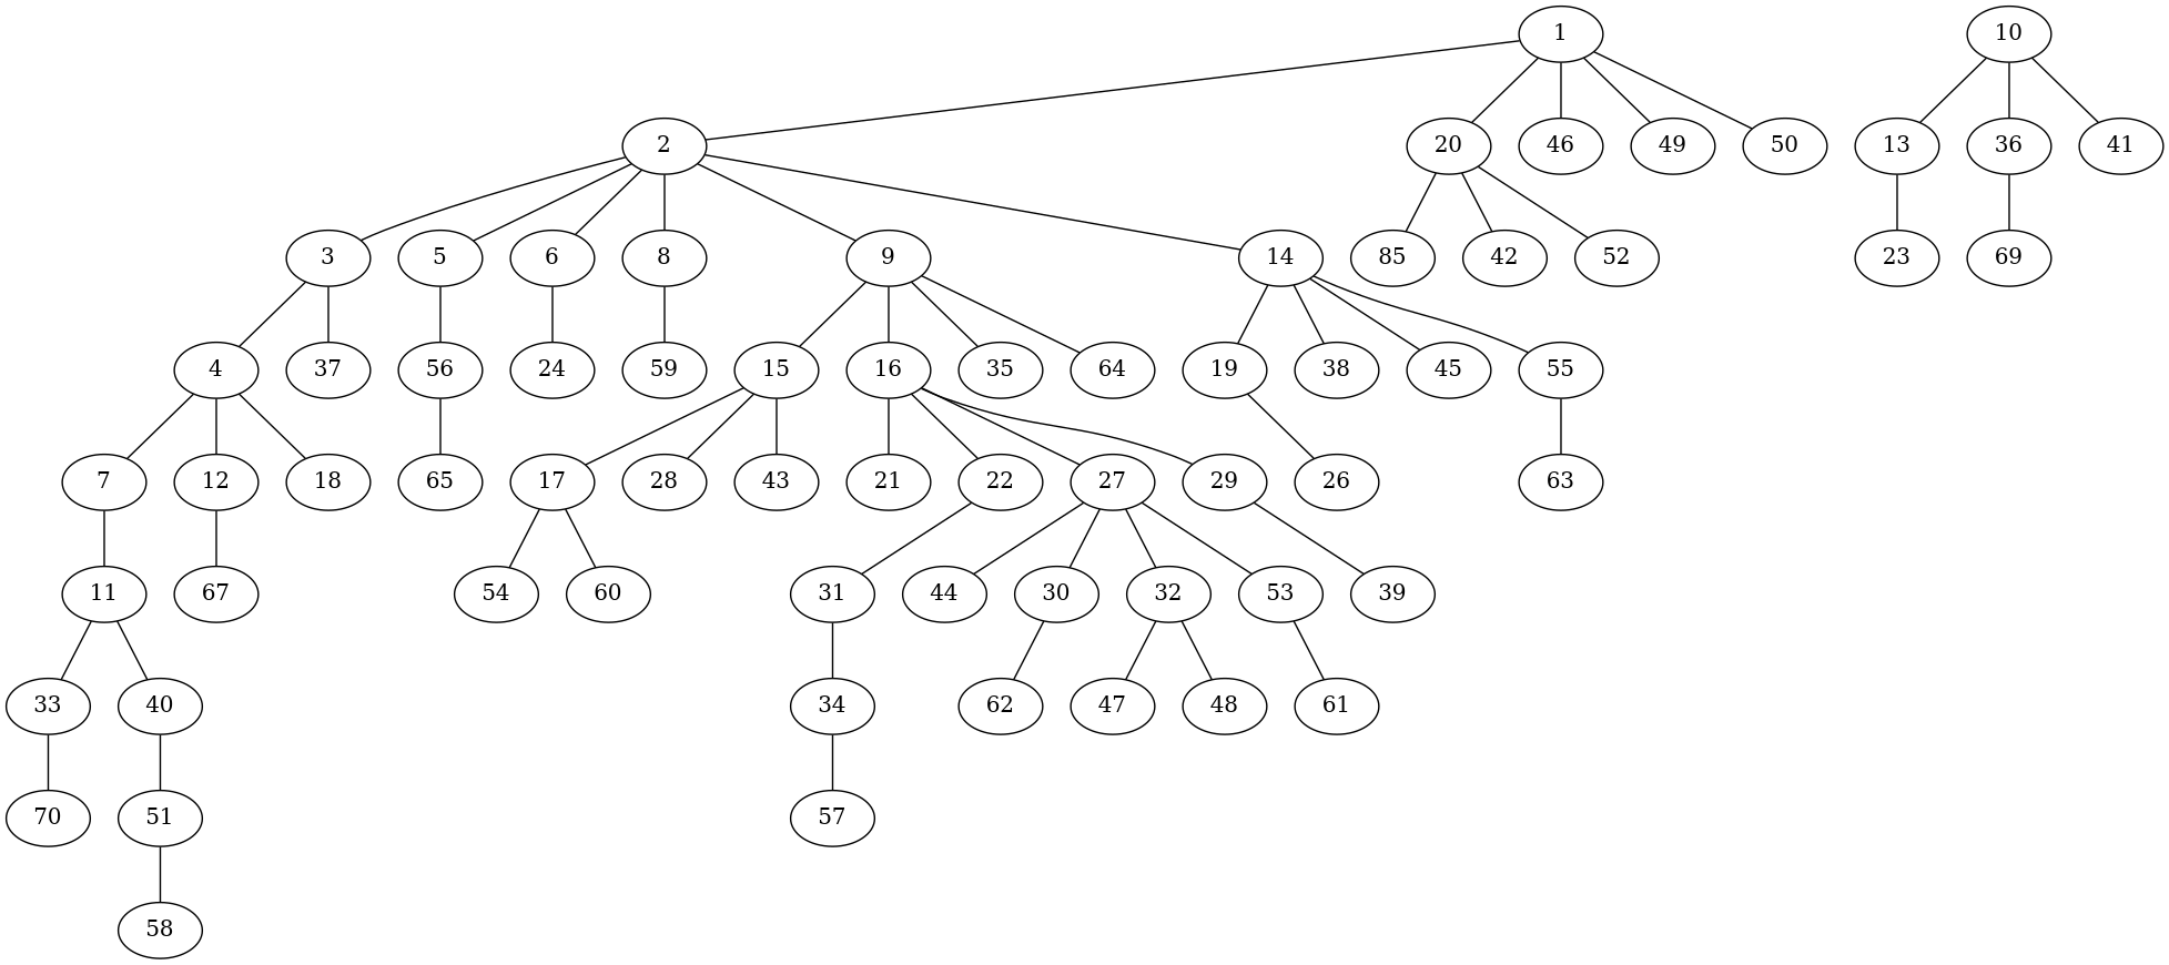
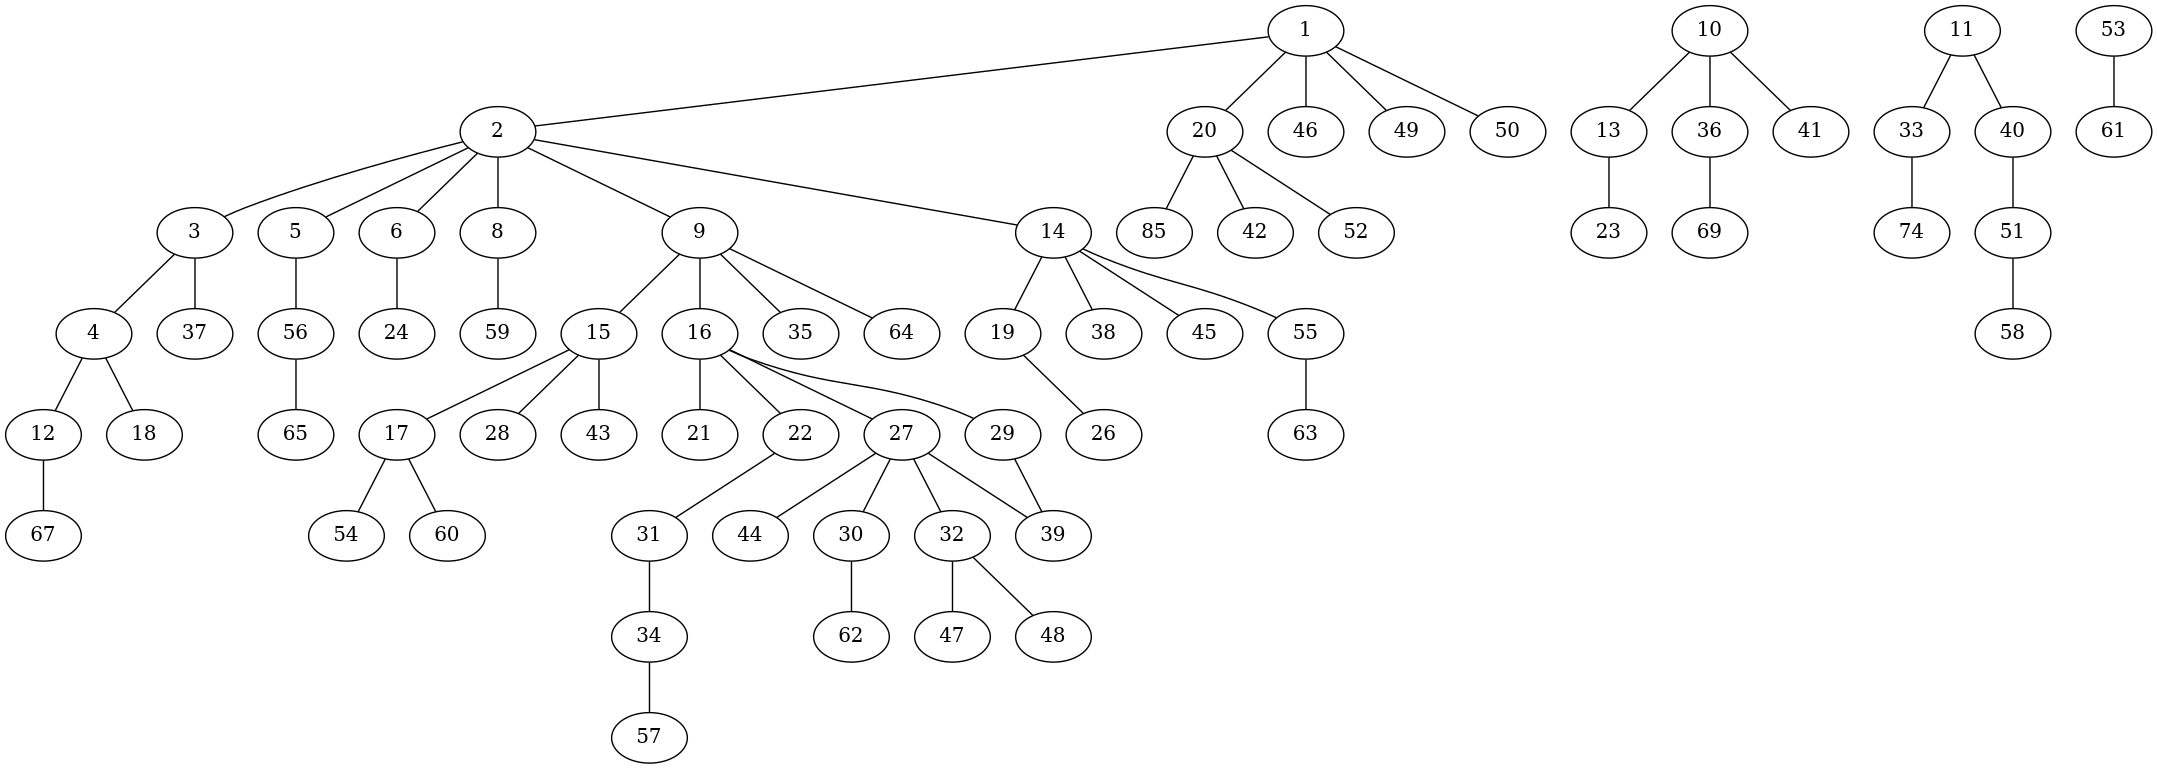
  graph {
    1
    2
    20
    46
    49
    50
    3
    5
    6
    8
    9
    14
    n13 [label=85]
    42
    52
    4
    37
    56
    24
    59
    15
    16
    35
    64
    19
    38
    45
    55
-   7
    12
    18
    65
    10
    13
    36
    41
    17
    28
    43
    21
    22
    27
    29
    26
    63
    11
    67
    33
    40
-   70
+   70 [label=74]
    51
    23
    69
    54
    60
    31
    44
    30
    32
    53
    39
    58
    34
    62
    47
    48
    61
    57
    1 -- 2
    1 -- 20
    1 -- 46
    1 -- 49
    1 -- 50
    2 -- 3
    2 -- 5
    2 -- 6
    2 -- 8
    2 -- 9
    2 -- 14
    20 -- n13
    20 -- 42
    20 -- 52
    3 -- 4
    3 -- 37
    5 -- 56
    6 -- 24
    8 -- 59
    9 -- 15
    9 -- 16
    9 -- 35
    9 -- 64
    14 -- 19
    14 -- 38
    14 -- 45
    14 -- 55
-   4 -- 7
    4 -- 12
    4 -- 18
    56 -- 65
    15 -- 17
    15 -- 28
    15 -- 43
    16 -- 21
    16 -- 22
    16 -- 27
    16 -- 29
    19 -- 26
    55 -- 63
-   7 -- 11
    12 -- 67
    10 -- 13
    10 -- 36
    10 -- 41
    13 -- 23
    36 -- 69
    17 -- 54
    17 -- 60
    22 -- 31
    27 -- 44
    27 -- 30
    27 -- 32
-   27 -- 53
+   27 -- 39
    29 -- 39
    11 -- 33
    11 -- 40
    33 -- 70
    40 -- 51
    51 -- 58
    31 -- 34
    30 -- 62
    32 -- 47
    32 -- 48
    53 -- 61
    34 -- 57
  }
